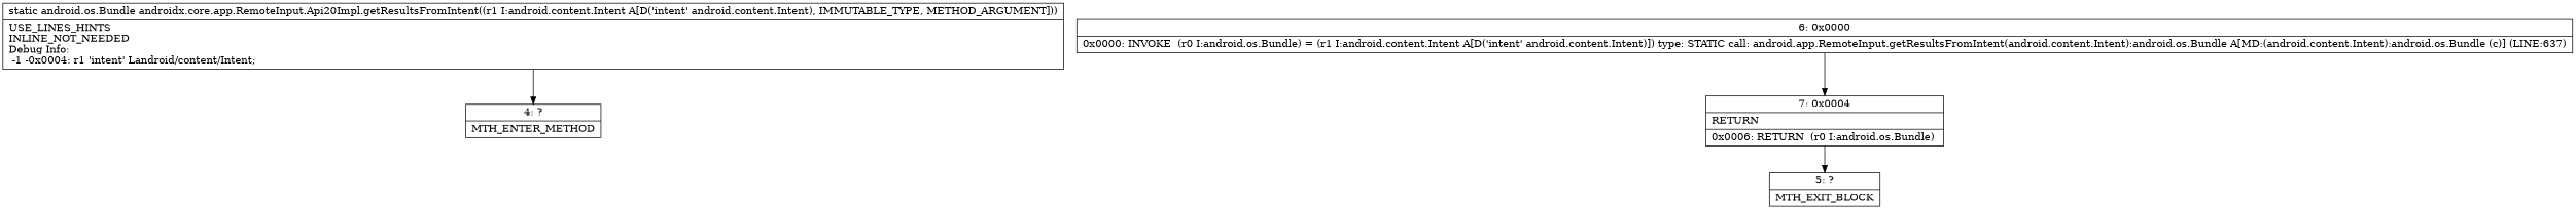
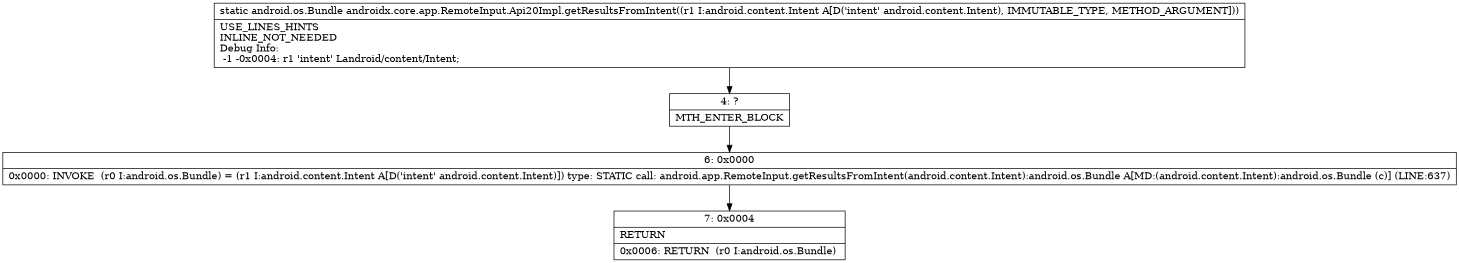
  digraph {
    node [shape=record]
-   n1 [label="{4\:\ ?|MTH_ENTER_METHOD\l}"]
+   n1 [label="{4\:\ ?|MTH_ENTER_BLOCK\l}"]
    n2 [label="{6\:\ 0x0000|0x0000: INVOKE  (r0 I:android.os.Bundle) = (r1 I:android.content.Intent A[D('intent' android.content.Intent)]) type: STATIC call: android.app.RemoteInput.getResultsFromIntent(android.content.Intent):android.os.Bundle A[MD:(android.content.Intent):android.os.Bundle (c)] (LINE:637)\l}"]
    n3 [label="{7\:\ 0x0004|RETURN\l|0x0006: RETURN  (r0 I:android.os.Bundle) \l}"]
-   n4 [label="{5\:\ ?|MTH_EXIT_BLOCK\l}"]
    n5 [label="{static android.os.Bundle androidx.core.app.RemoteInput.Api20Impl.getResultsFromIntent((r1 I:android.content.Intent A[D('intent' android.content.Intent), IMMUTABLE_TYPE, METHOD_ARGUMENT]))  | USE_LINES_HINTS\lINLINE_NOT_NEEDED\lDebug Info:\l  \-1 \-0x0004: r1 'intent' Landroid\/content\/Intent;\l}"]
+   n1 -> n2
    n2 -> n3
-   n3 -> n4
    n5 -> n1
  }
